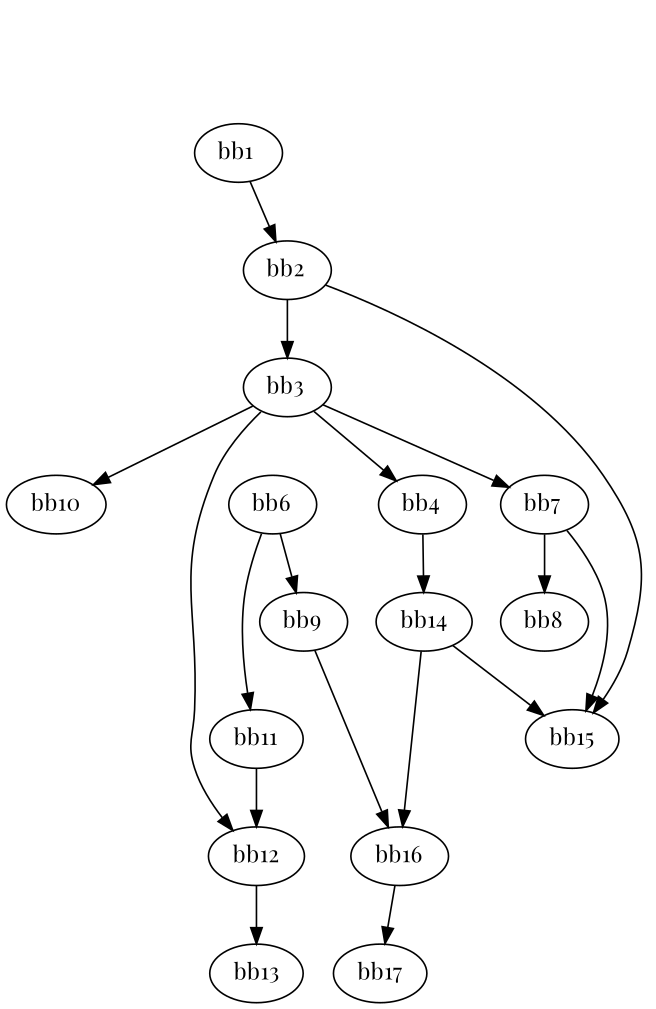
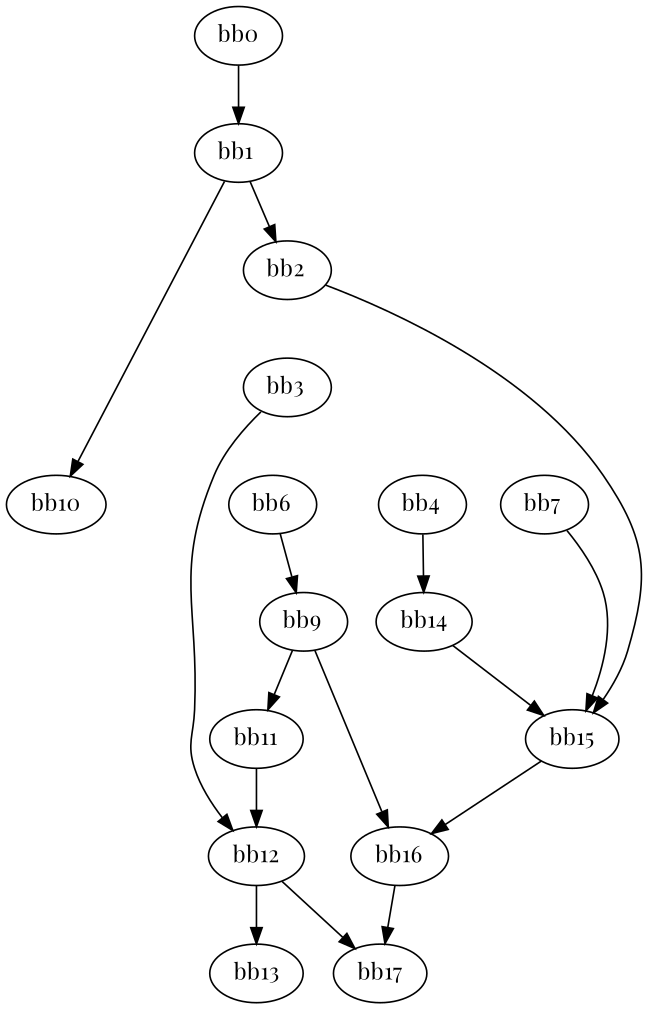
  digraph {
    fontname="Playfair Display"
    node [fontname="Playfair Display"]
    edge [fontname="Playfair Display"]
+   n1 [label="bb0\l"]
    n2 [label="bb1\l"]
    n3 [label="bb10\l"]
    n4 [label="bb2\l"]
    n5 [label="bb3\l"]
    n6 [label="bb15\l"]
    n7 [label="bb4\l"]
    n8 [label="bb7\l"]
    n9 [label="bb12\l"]
    n10 [label="bb16\l"]
    n11 [label="bb14\l"]
-   n12 [label="bb8\l"]
    n13 [label="bb6\l"]
    n14 [label="bb9\l"]
    n15 [label="bb11\l"]
    n16 [label="bb17\l"]
    n17 [label="bb13\l"]
-   n5 -> n3
+   n1 -> n2
+   n2 -> n3
    n2 -> n4
-   n4 -> n5
    n4 -> n6
-   n5 -> n7
-   n5 -> n8
    n5 -> n9
-   n11 -> n10
+   n6 -> n10
    n7 -> n11
    n8 -> n6
-   n8 -> n12
+   n9 -> n16
    n9 -> n17
    n10 -> n16
    n11 -> n6
    n13 -> n14
    n14 -> n10
-   n13 -> n15
+   n14 -> n15
    n15 -> n9
  }
